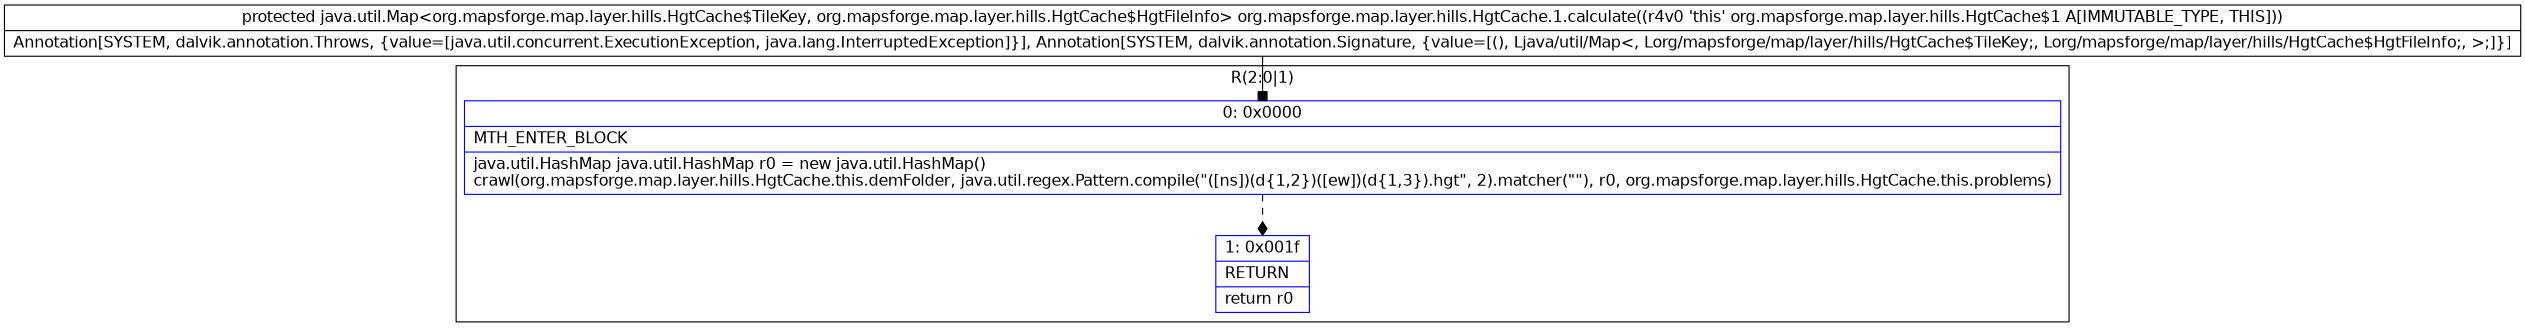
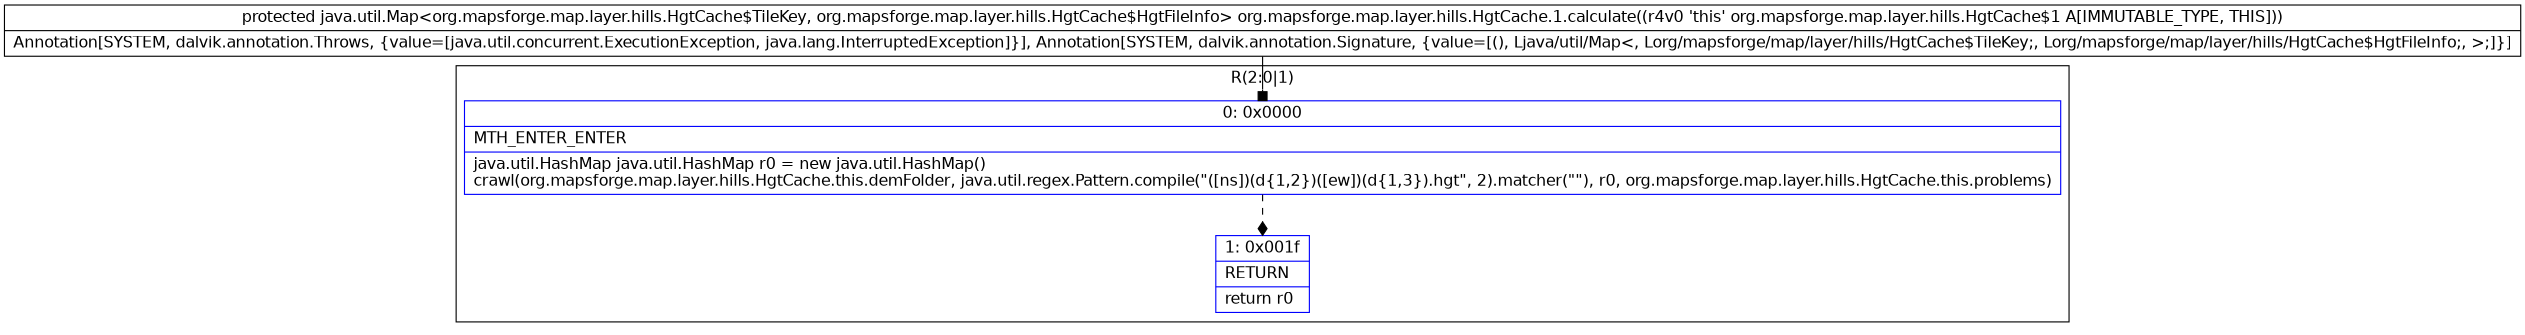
  digraph {
    fontname="DejaVu Sans"
    node [color=blue shape=record fontname="DejaVu Sans"]
    edge [fontname="DejaVu Sans"]
-   n1 [label="{0\:\ 0x0000|MTH_ENTER_BLOCK\l|java.util.HashMap java.util.HashMap r0 = new java.util.HashMap()\lcrawl(org.mapsforge.map.layer.hills.HgtCache.this.demFolder, java.util.regex.Pattern.compile(\"([ns])(d\{1,2\})([ew])(d\{1,3\}).hgt\", 2).matcher(\"\"), r0, org.mapsforge.map.layer.hills.HgtCache.this.problems)\l}"]
+   n1 [label="{0\:\ 0x0000|MTH_ENTER_ENTER\l|java.util.HashMap java.util.HashMap r0 = new java.util.HashMap()\lcrawl(org.mapsforge.map.layer.hills.HgtCache.this.demFolder, java.util.regex.Pattern.compile(\"([ns])(d\{1,2\})([ew])(d\{1,3\}).hgt\", 2).matcher(\"\"), r0, org.mapsforge.map.layer.hills.HgtCache.this.problems)\l}"]
    n2 [label="{1\:\ 0x001f|RETURN\l|return r0\l}"]
    n3 [label="{protected java.util.Map\<org.mapsforge.map.layer.hills.HgtCache$TileKey, org.mapsforge.map.layer.hills.HgtCache$HgtFileInfo\> org.mapsforge.map.layer.hills.HgtCache.1.calculate((r4v0 'this' org.mapsforge.map.layer.hills.HgtCache$1 A[IMMUTABLE_TYPE, THIS]))  | Annotation[SYSTEM, dalvik.annotation.Throws, \{value=[java.util.concurrent.ExecutionException, java.lang.InterruptedException]\}], Annotation[SYSTEM, dalvik.annotation.Signature, \{value=[(), Ljava\/util\/Map\<, Lorg\/mapsforge\/map\/layer\/hills\/HgtCache$TileKey;, Lorg\/mapsforge\/map\/layer\/hills\/HgtCache$HgtFileInfo;, \>;]\}]\l}" color=""]
    subgraph cluster_1 {
      label="R(2:0|1)"
      n1
      n2
    }
    n1 -> n2 [style=dashed arrowhead=diamond]
    n3 -> n1 [style=solid arrowhead=box]
  }
